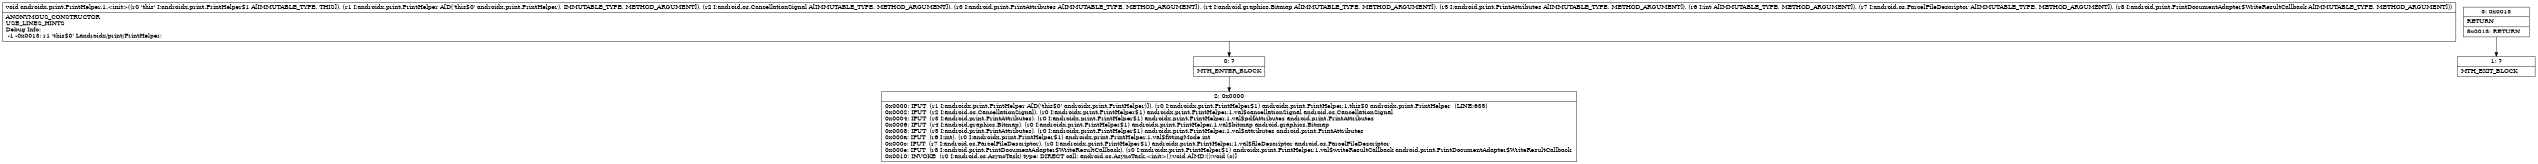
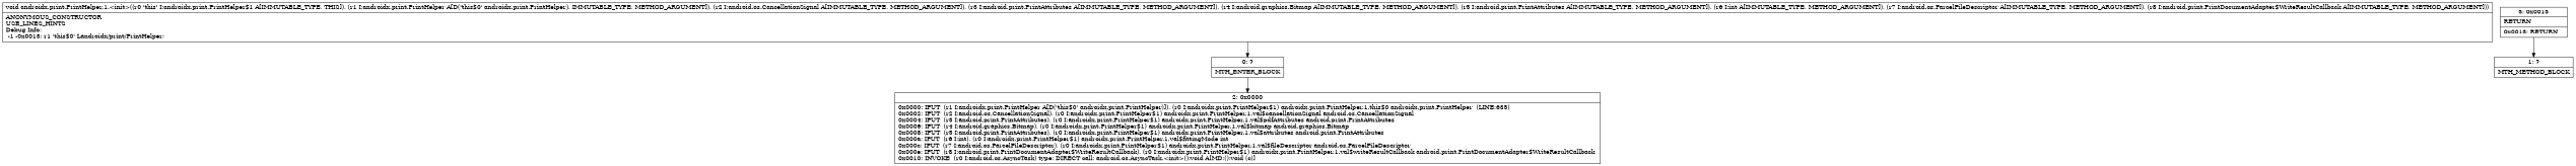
  digraph {
    node [shape=record]
    n1 [label="{0\:\ ?|MTH_ENTER_BLOCK\l}"]
    n2 [label="{2\:\ 0x0000|0x0000: IPUT  (r1 I:androidx.print.PrintHelper A[D('this$0' androidx.print.PrintHelper)]), (r0 I:androidx.print.PrintHelper$1) androidx.print.PrintHelper.1.this$0 androidx.print.PrintHelper  (LINE:635)\l0x0002: IPUT  (r2 I:android.os.CancellationSignal), (r0 I:androidx.print.PrintHelper$1) androidx.print.PrintHelper.1.val$cancellationSignal android.os.CancellationSignal \l0x0004: IPUT  (r3 I:android.print.PrintAttributes), (r0 I:androidx.print.PrintHelper$1) androidx.print.PrintHelper.1.val$pdfAttributes android.print.PrintAttributes \l0x0006: IPUT  (r4 I:android.graphics.Bitmap), (r0 I:androidx.print.PrintHelper$1) androidx.print.PrintHelper.1.val$bitmap android.graphics.Bitmap \l0x0008: IPUT  (r5 I:android.print.PrintAttributes), (r0 I:androidx.print.PrintHelper$1) androidx.print.PrintHelper.1.val$attributes android.print.PrintAttributes \l0x000a: IPUT  (r6 I:int), (r0 I:androidx.print.PrintHelper$1) androidx.print.PrintHelper.1.val$fittingMode int \l0x000c: IPUT  (r7 I:android.os.ParcelFileDescriptor), (r0 I:androidx.print.PrintHelper$1) androidx.print.PrintHelper.1.val$fileDescriptor android.os.ParcelFileDescriptor \l0x000e: IPUT  (r8 I:android.print.PrintDocumentAdapter$WriteResultCallback), (r0 I:androidx.print.PrintHelper$1) androidx.print.PrintHelper.1.val$writeResultCallback android.print.PrintDocumentAdapter$WriteResultCallback \l0x0010: INVOKE  (r0 I:android.os.AsyncTask) type: DIRECT call: android.os.AsyncTask.\<init\>():void A[MD:():void (c)]\l}"]
-   n3 [label="{3\:\ 0x0013|RETURN\l|5x0013: RETURN   \l}"]
-   n4 [label="{1\:\ ?|MTH_EXIT_BLOCK\l}"]
+   n3 [label="{3\:\ 0x0013|RETURN\l|0x0013: RETURN   \l}"]
+   n4 [label="{1\:\ ?|MTH_METHOD_BLOCK\l}"]
    n5 [label="{void androidx.print.PrintHelper.1.\<init\>((r0 'this' I:androidx.print.PrintHelper$1 A[IMMUTABLE_TYPE, THIS]), (r1 I:androidx.print.PrintHelper A[D('this$0' androidx.print.PrintHelper), IMMUTABLE_TYPE, METHOD_ARGUMENT]), (r2 I:android.os.CancellationSignal A[IMMUTABLE_TYPE, METHOD_ARGUMENT]), (r3 I:android.print.PrintAttributes A[IMMUTABLE_TYPE, METHOD_ARGUMENT]), (r4 I:android.graphics.Bitmap A[IMMUTABLE_TYPE, METHOD_ARGUMENT]), (r5 I:android.print.PrintAttributes A[IMMUTABLE_TYPE, METHOD_ARGUMENT]), (r6 I:int A[IMMUTABLE_TYPE, METHOD_ARGUMENT]), (r7 I:android.os.ParcelFileDescriptor A[IMMUTABLE_TYPE, METHOD_ARGUMENT]), (r8 I:android.print.PrintDocumentAdapter$WriteResultCallback A[IMMUTABLE_TYPE, METHOD_ARGUMENT]))  | ANONYMOUS_CONSTRUCTOR\lUSE_LINES_HINTS\lDebug Info:\l  \-1 \-0x0013: r1 'this$0' Landroidx\/print\/PrintHelper;\l}"]
    n1 -> n2
    n3 -> n4
    n5 -> n1
  }
